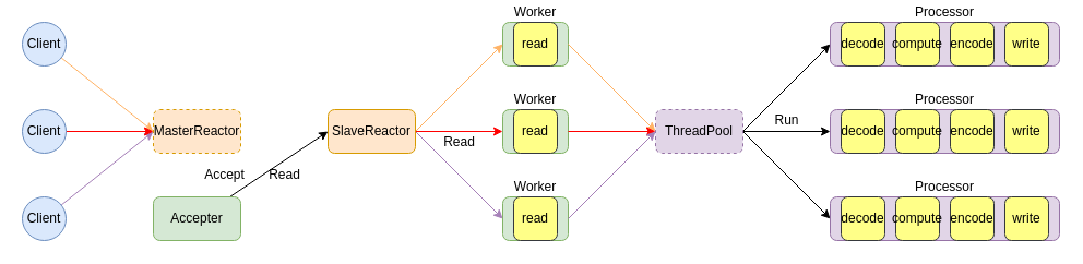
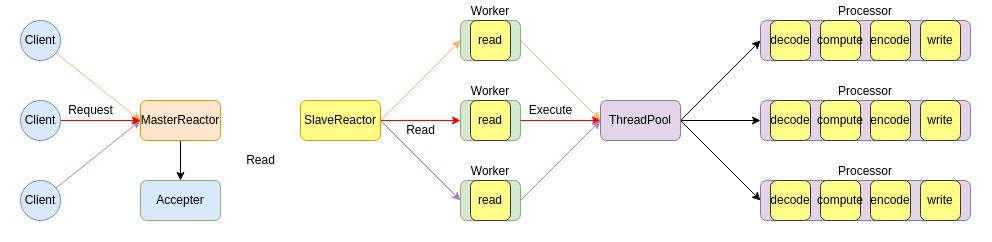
  <mxCell id="0" />
  <mxCell id="1" parent="0" />
- <mxCell id="3" value="MasterReactor" style="rounded=1;whiteSpace=wrap;html=1;fillColor=#ffe6cc;strokeColor=#d79b00;dashed=1;" parent="1" vertex="1"><mxGeometry x="140" y="100" width="80" height="40" as="geometry" /></mxCell>
+ <mxCell id="2" style="edgeStyle=none;rounded=0;orthogonalLoop=1;jettySize=auto;html=1;entryX=0.5;entryY=0;entryDx=0;entryDy=0;" parent="1" source="3" target="11" edge="1"><mxGeometry relative="1" as="geometry" /></mxCell>
+ <mxCell id="3" value="MasterReactor" style="rounded=1;whiteSpace=wrap;html=1;fillColor=#ffe6cc;strokeColor=#d79b00;" parent="1" vertex="1"><mxGeometry x="140" y="100" width="80" height="40" as="geometry" /></mxCell>
  <mxCell id="4" style="rounded=0;orthogonalLoop=1;jettySize=auto;html=1;entryX=0;entryY=0.5;entryDx=0;entryDy=0;strokeColor=#FFB366;" parent="1" source="5" target="3" edge="1"><mxGeometry relative="1" as="geometry" /></mxCell>
  <mxCell id="5" value="Client" style="ellipse;whiteSpace=wrap;html=1;aspect=fixed;fillColor=#dae8fc;strokeColor=#6c8ebf;" parent="1" vertex="1"><mxGeometry x="20" y="20" width="40" height="40" as="geometry" /></mxCell>
  <mxCell id="6" style="edgeStyle=none;rounded=0;orthogonalLoop=1;jettySize=auto;html=1;entryX=0;entryY=0.5;entryDx=0;entryDy=0;strokeColor=#A680B8;" parent="1" source="7" target="3" edge="1"><mxGeometry relative="1" as="geometry" /></mxCell>
  <mxCell id="7" value="Client" style="ellipse;whiteSpace=wrap;html=1;aspect=fixed;fillColor=#dae8fc;strokeColor=#6c8ebf;" parent="1" vertex="1"><mxGeometry x="20" y="180" width="40" height="40" as="geometry" /></mxCell>
  <mxCell id="8" style="edgeStyle=none;rounded=0;orthogonalLoop=1;jettySize=auto;html=1;entryX=0;entryY=0.5;entryDx=0;entryDy=0;strokeColor=#FF0000;" parent="1" source="9" target="3" edge="1"><mxGeometry relative="1" as="geometry" /></mxCell>
  <mxCell id="9" value="Client" style="ellipse;whiteSpace=wrap;html=1;aspect=fixed;fillColor=#dae8fc;strokeColor=#6c8ebf;" parent="1" vertex="1"><mxGeometry x="20" y="100" width="40" height="40" as="geometry" /></mxCell>
- <mxCell id="10" style="rounded=0;orthogonalLoop=1;jettySize=auto;html=1;entryX=0;entryY=0.5;entryDx=0;entryDy=0;" edge="1" parent="1" source="11" target="53"><mxGeometry relative="1" as="geometry" /></mxCell>
- <mxCell id="11" value="Accepter" style="rounded=1;whiteSpace=wrap;html=1;fillColor=#d5e8d4;strokeColor=#82b366;" parent="1" vertex="1"><mxGeometry x="140" y="180" width="80" height="40" as="geometry" /></mxCell>
- <mxCell id="12" value="Accept" style="text;html=1;align=center;verticalAlign=middle;resizable=0;points=[];;autosize=1;" parent="1" vertex="1"><mxGeometry x="180" y="150" width="50" height="20" as="geometry" /></mxCell>
+ <mxCell id="11" value="Accepter" style="rounded=1;whiteSpace=wrap;html=1;fillColor=#dae8fc;strokeColor=#82b366;" parent="1" vertex="1"><mxGeometry x="140" y="180" width="80" height="40" as="geometry" /></mxCell>
+ <mxCell id="13" value="Request" style="text;html=1;align=center;verticalAlign=middle;resizable=0;points=[];;autosize=1;" parent="1" vertex="1"><mxGeometry x="60" y="100" width="60" height="20" as="geometry" /></mxCell>
  <mxCell id="14" value="" style="group" parent="1" vertex="1" connectable="0"><mxGeometry x="460" y="20" width="60" height="40" as="geometry" /></mxCell>
  <mxCell id="15" value="Worker" style="rounded=1;whiteSpace=wrap;html=1;fillColor=#d5e8d4;strokeColor=#82b366;labelPosition=center;verticalLabelPosition=top;align=center;verticalAlign=bottom;" parent="14" vertex="1"><mxGeometry width="60" height="40" as="geometry" /></mxCell>
  <mxCell id="16" value="read" style="rounded=1;whiteSpace=wrap;html=1;fillColor=#ffff88;strokeColor=#36393d;" parent="14" vertex="1"><mxGeometry x="10" width="40" height="40" as="geometry" /></mxCell>
  <mxCell id="17" value="" style="group" parent="1" vertex="1" connectable="0"><mxGeometry x="460" y="100" width="60" height="40" as="geometry" /></mxCell>
  <mxCell id="18" value="Worker" style="rounded=1;whiteSpace=wrap;html=1;fillColor=#d5e8d4;strokeColor=#82b366;labelPosition=center;verticalLabelPosition=top;align=center;verticalAlign=bottom;" parent="17" vertex="1"><mxGeometry width="60" height="40" as="geometry" /></mxCell>
  <mxCell id="19" value="read" style="rounded=1;whiteSpace=wrap;html=1;fillColor=#ffff88;strokeColor=#36393d;" parent="17" vertex="1"><mxGeometry x="10" width="40" height="40" as="geometry" /></mxCell>
  <mxCell id="20" value="" style="group" parent="1" vertex="1" connectable="0"><mxGeometry x="460" y="180" width="60" height="40" as="geometry" /></mxCell>
  <mxCell id="21" value="Worker" style="rounded=1;whiteSpace=wrap;html=1;fillColor=#d5e8d4;strokeColor=#82b366;labelPosition=center;verticalLabelPosition=top;align=center;verticalAlign=bottom;" parent="20" vertex="1"><mxGeometry width="60" height="40" as="geometry" /></mxCell>
  <mxCell id="22" value="read" style="rounded=1;whiteSpace=wrap;html=1;fillColor=#ffff88;strokeColor=#36393d;" parent="20" vertex="1"><mxGeometry x="10" width="40" height="40" as="geometry" /></mxCell>
  <mxCell id="23" style="edgeStyle=none;rounded=0;orthogonalLoop=1;jettySize=auto;html=1;entryX=0;entryY=0.5;entryDx=0;entryDy=0;exitX=1;exitY=0.5;exitDx=0;exitDy=0;" parent="1" source="26" target="32" edge="1"><mxGeometry relative="1" as="geometry" /></mxCell>
  <mxCell id="24" style="edgeStyle=none;rounded=0;orthogonalLoop=1;jettySize=auto;html=1;entryX=0;entryY=0.5;entryDx=0;entryDy=0;" parent="1" source="26" target="38" edge="1"><mxGeometry relative="1" as="geometry" /></mxCell>
  <mxCell id="25" style="edgeStyle=none;rounded=0;orthogonalLoop=1;jettySize=auto;html=1;entryX=0;entryY=0.5;entryDx=0;entryDy=0;exitX=1;exitY=0.5;exitDx=0;exitDy=0;" parent="1" source="26" target="44" edge="1"><mxGeometry relative="1" as="geometry" /></mxCell>
- <mxCell id="26" value="ThreadPool" style="rounded=1;whiteSpace=wrap;html=1;fillColor=#e1d5e7;strokeColor=#9673a6;dashed=1;" parent="1" vertex="1"><mxGeometry x="600" y="100" width="80" height="40" as="geometry" /></mxCell>
+ <mxCell id="26" value="ThreadPool" style="rounded=1;whiteSpace=wrap;html=1;fillColor=#e1d5e7;strokeColor=#9673a6;" parent="1" vertex="1"><mxGeometry x="600" y="100" width="80" height="40" as="geometry" /></mxCell>
  <mxCell id="27" style="rounded=0;orthogonalLoop=1;jettySize=auto;html=1;entryX=0;entryY=0.5;entryDx=0;entryDy=0;exitX=1;exitY=0.5;exitDx=0;exitDy=0;strokeColor=#FFB366;" parent="1" source="15" target="26" edge="1"><mxGeometry relative="1" as="geometry" /></mxCell>
  <mxCell id="28" style="edgeStyle=none;rounded=0;orthogonalLoop=1;jettySize=auto;html=1;entryX=0;entryY=0.5;entryDx=0;entryDy=0;strokeColor=#FF0000;" parent="1" source="18" target="26" edge="1"><mxGeometry relative="1" as="geometry"><mxPoint x="580" y="120" as="targetPoint" /></mxGeometry></mxCell>
  <mxCell id="29" style="edgeStyle=none;rounded=0;orthogonalLoop=1;jettySize=auto;html=1;entryX=0;entryY=0.5;entryDx=0;entryDy=0;exitX=1;exitY=0.5;exitDx=0;exitDy=0;strokeColor=#A680B8;" parent="1" source="21" target="26" edge="1"><mxGeometry relative="1" as="geometry" /></mxCell>
+ <mxCell id="30" value="Execute" style="text;html=1;align=center;verticalAlign=middle;resizable=0;points=[];;autosize=1;" parent="1" vertex="1"><mxGeometry x="520" y="100" width="60" height="20" as="geometry" /></mxCell>
  <mxCell id="31" value="" style="group" parent="1" vertex="1" connectable="0"><mxGeometry x="760" y="20" width="210" height="40" as="geometry" /></mxCell>
  <mxCell id="32" value="Processor" style="rounded=1;whiteSpace=wrap;html=1;fillColor=#e1d5e7;strokeColor=#9673a6;labelPosition=center;verticalLabelPosition=top;align=center;verticalAlign=bottom;" parent="31" vertex="1"><mxGeometry width="210" height="40" as="geometry" /></mxCell>
  <mxCell id="33" value="decode" style="rounded=1;whiteSpace=wrap;html=1;fillColor=#ffff88;strokeColor=#36393d;" parent="31" vertex="1"><mxGeometry x="10" width="40" height="40" as="geometry" /></mxCell>
  <mxCell id="34" value="compute" style="rounded=1;whiteSpace=wrap;html=1;fillColor=#ffff88;strokeColor=#36393d;" parent="31" vertex="1"><mxGeometry x="60" width="40" height="40" as="geometry" /></mxCell>
  <mxCell id="35" value="encode" style="rounded=1;whiteSpace=wrap;html=1;fillColor=#ffff88;strokeColor=#36393d;" parent="31" vertex="1"><mxGeometry x="110" width="40" height="40" as="geometry" /></mxCell>
  <mxCell id="36" value="write" style="rounded=1;whiteSpace=wrap;html=1;fillColor=#ffff88;strokeColor=#36393d;" parent="31" vertex="1"><mxGeometry x="160" width="40" height="40" as="geometry" /></mxCell>
  <mxCell id="37" value="" style="group" parent="1" vertex="1" connectable="0"><mxGeometry x="760" y="100" width="210" height="40" as="geometry" /></mxCell>
  <mxCell id="38" value="Processor" style="rounded=1;whiteSpace=wrap;html=1;fillColor=#e1d5e7;strokeColor=#9673a6;labelPosition=center;verticalLabelPosition=top;align=center;verticalAlign=bottom;" parent="37" vertex="1"><mxGeometry width="210" height="40" as="geometry" /></mxCell>
  <mxCell id="39" value="decode" style="rounded=1;whiteSpace=wrap;html=1;fillColor=#ffff88;strokeColor=#36393d;" parent="37" vertex="1"><mxGeometry x="10" width="40" height="40" as="geometry" /></mxCell>
  <mxCell id="40" value="compute" style="rounded=1;whiteSpace=wrap;html=1;fillColor=#ffff88;strokeColor=#36393d;" parent="37" vertex="1"><mxGeometry x="60" width="40" height="40" as="geometry" /></mxCell>
  <mxCell id="41" value="encode" style="rounded=1;whiteSpace=wrap;html=1;fillColor=#ffff88;strokeColor=#36393d;" parent="37" vertex="1"><mxGeometry x="110" width="40" height="40" as="geometry" /></mxCell>
  <mxCell id="42" value="write" style="rounded=1;whiteSpace=wrap;html=1;fillColor=#ffff88;strokeColor=#36393d;" parent="37" vertex="1"><mxGeometry x="160" width="40" height="40" as="geometry" /></mxCell>
  <mxCell id="43" value="" style="group" parent="1" vertex="1" connectable="0"><mxGeometry x="760" y="180" width="210" height="40" as="geometry" /></mxCell>
  <mxCell id="44" value="Processor" style="rounded=1;whiteSpace=wrap;html=1;fillColor=#e1d5e7;strokeColor=#9673a6;labelPosition=center;verticalLabelPosition=top;align=center;verticalAlign=bottom;" parent="43" vertex="1"><mxGeometry width="210" height="40" as="geometry" /></mxCell>
  <mxCell id="45" value="decode" style="rounded=1;whiteSpace=wrap;html=1;fillColor=#ffff88;strokeColor=#36393d;" parent="43" vertex="1"><mxGeometry x="10" width="40" height="40" as="geometry" /></mxCell>
  <mxCell id="46" value="compute" style="rounded=1;whiteSpace=wrap;html=1;fillColor=#ffff88;strokeColor=#36393d;" parent="43" vertex="1"><mxGeometry x="60" width="40" height="40" as="geometry" /></mxCell>
  <mxCell id="47" value="encode" style="rounded=1;whiteSpace=wrap;html=1;fillColor=#ffff88;strokeColor=#36393d;" parent="43" vertex="1"><mxGeometry x="110" width="40" height="40" as="geometry" /></mxCell>
  <mxCell id="48" value="write" style="rounded=1;whiteSpace=wrap;html=1;fillColor=#ffff88;strokeColor=#36393d;" parent="43" vertex="1"><mxGeometry x="160" width="40" height="40" as="geometry" /></mxCell>
- <mxCell id="49" value="Run" style="text;html=1;align=center;verticalAlign=middle;resizable=0;points=[];;autosize=1;" parent="1" vertex="1"><mxGeometry x="700" y="100" width="40" height="20" as="geometry" /></mxCell>
  <mxCell id="50" style="edgeStyle=none;rounded=0;orthogonalLoop=1;jettySize=auto;html=1;entryX=0;entryY=0.5;entryDx=0;entryDy=0;exitX=1;exitY=0.5;exitDx=0;exitDy=0;strokeColor=#FFB366;" edge="1" parent="1" source="53" target="15"><mxGeometry relative="1" as="geometry" /></mxCell>
  <mxCell id="51" style="edgeStyle=none;rounded=0;orthogonalLoop=1;jettySize=auto;html=1;entryX=0;entryY=0.5;entryDx=0;entryDy=0;strokeColor=#FF0000;" edge="1" parent="1" source="53" target="18"><mxGeometry relative="1" as="geometry" /></mxCell>
  <mxCell id="52" style="edgeStyle=none;rounded=0;orthogonalLoop=1;jettySize=auto;html=1;entryX=0;entryY=0.5;entryDx=0;entryDy=0;exitX=1;exitY=0.5;exitDx=0;exitDy=0;strokeColor=#A680B8;" edge="1" parent="1" source="53" target="21"><mxGeometry relative="1" as="geometry" /></mxCell>
- <mxCell id="53" value="SlaveReactor" style="rounded=1;whiteSpace=wrap;html=1;fillColor=#ffe6cc;strokeColor=#d79b00;" vertex="1" parent="1"><mxGeometry x="300" y="100" width="80" height="40" as="geometry" /></mxCell>
+ <mxCell id="53" value="SlaveReactor" style="rounded=1;whiteSpace=wrap;html=1;fillColor=#ffff88;strokeColor=#d79b00;" vertex="1" parent="1"><mxGeometry x="300" y="100" width="80" height="40" as="geometry" /></mxCell>
  <mxCell id="54" value="Read" style="text;html=1;align=center;verticalAlign=middle;resizable=0;points=[];;autosize=1;" vertex="1" parent="1"><mxGeometry x="240" y="150" width="40" height="20" as="geometry" /></mxCell>
  <mxCell id="55" value="Read" style="text;html=1;align=center;verticalAlign=middle;resizable=0;points=[];;autosize=1;" vertex="1" parent="1"><mxGeometry x="400" y="120" width="40" height="20" as="geometry" /></mxCell>
